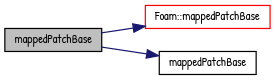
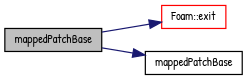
  digraph {
    rankdir=LR
    fontname="Patrick Hand"
    node [color=black fontname="Patrick Hand" fontsize=10 shape=record]
    edge [color=midnightblue fontname="Patrick Hand" fontsize=10 labelfontname=FreeSans labelfontsize=10 style=solid]
    n1 [fillcolor=grey75 fontcolor=black height=0.2 label=mappedPatchBase style=filled width=0.4]
-   n2 [color=red height=0.2 label="Foam::mappedPatchBase" width=0.4]
+   n2 [color=red height=0.2 label="Foam::exit" width=0.4]
    n3 [height=0.2 label=mappedPatchBase width=0.4]
    n1 -> n2
    n1 -> n3
  }
